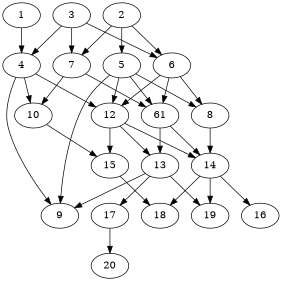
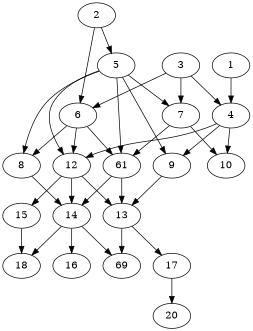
  digraph {
    node [alpha=0.18]
    1 [alpha=0.01 expect_size=25456640]
    4 [alpha=0.14 expect_size=34998272]
    9 [alpha=0.05 expect_size=36113408]
    10 [alpha=0.17 expect_size=32595968]
    12 [alpha=0.07 expect_size=37698560]
    13 [expect_size=48571392]
    15 [alpha=0.20 expect_size=45837312]
    14 [alpha=0.04 expect_size=12820480]
    2 [alpha=0.05 expect_size=9489408]
    5 [expect_size=43114496]
    6 [alpha=0.09 expect_size=39346176]
    7 [alpha=0.17 expect_size=27535360]
    8 [alpha=0.14 expect_size=12139520]
    n14 [alpha=0.07 expect_size=35326976 label=61]
    3 [alpha=0.05 expect_size=35408896]
-   19 [expect_size=40902656]
+   19 [expect_size=40902656 label=69]
    17 [alpha=0.03 expect_size=16550912]
    18 [alpha=0.06 expect_size=8944640]
    16 [alpha=0.16 expect_size=42285056]
    20 [expect_size=6409216]
    1 -> 4
    4 -> 9
    4 -> 10
    4 -> 12
-   13 -> 9
-   10 -> 15
+   9 -> 13
    12 -> 13
    12 -> 15
    12 -> 14
    13 -> 19
    13 -> 17
    15 -> 18
    14 -> 19
    14 -> 18
    14 -> 16
    2 -> 5
    2 -> 6
-   2 -> 7
+   5 -> 7
    5 -> 9
    5 -> 12
    5 -> 8
    5 -> n14
    6 -> 12
    6 -> 8
    6 -> n14
    7 -> 10
    7 -> n14
    8 -> 14
    n14 -> 13
    n14 -> 14
    3 -> 4
    3 -> 6
    3 -> 7
    17 -> 20
  }
